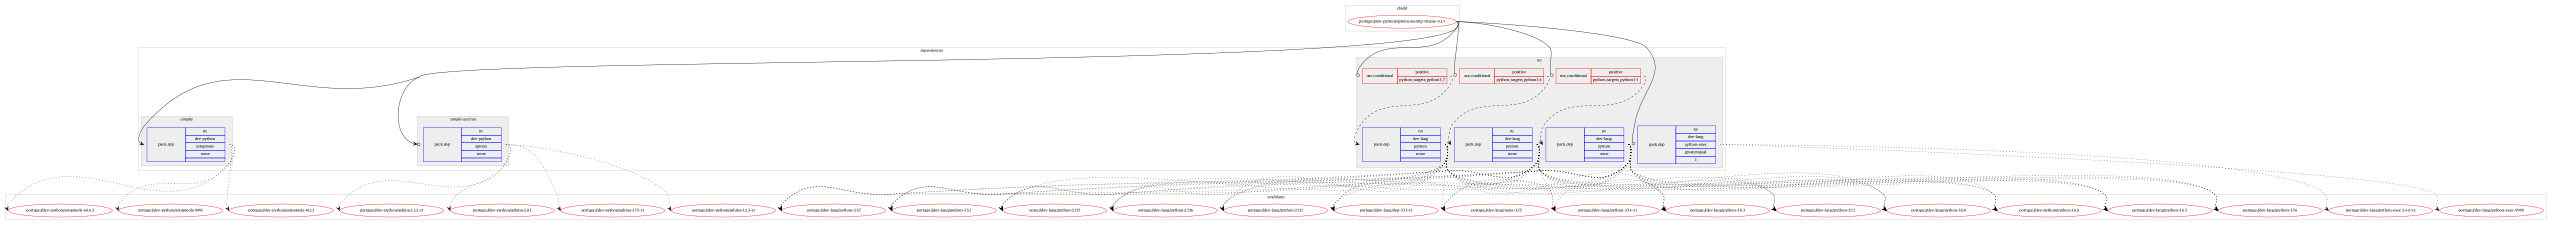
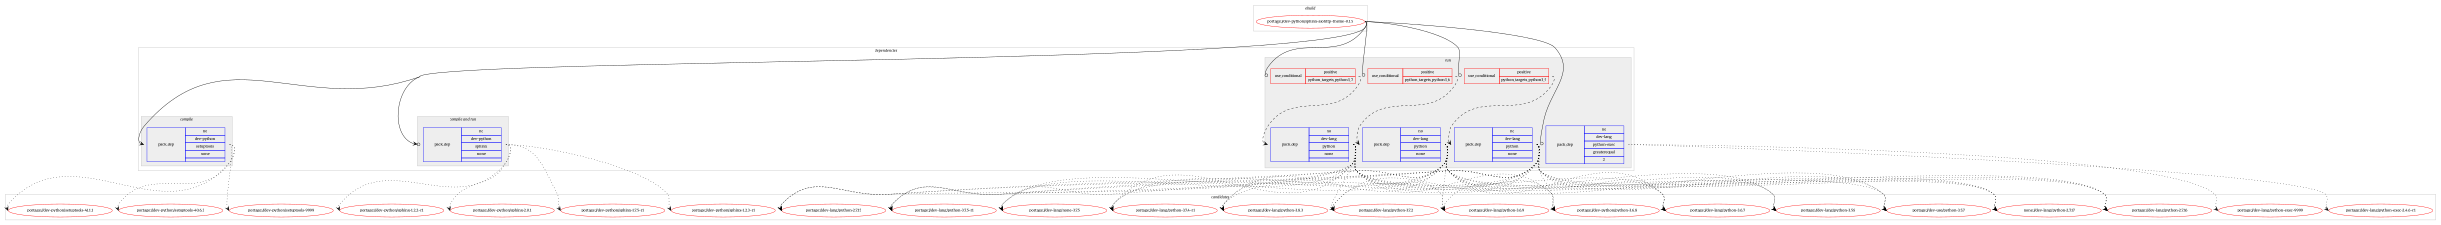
  digraph {
    compound=true
    concentrate=true
    fontname=Merriweather
    fontsize=10
    newrank=true
    rankdir=TB
    ranksep=1.5
    node [color=red fontname=Merriweather fontsize=10]
    edge [arrowhead=vee fontname=Merriweather headport=w style=dotted tailport=e weight=100]
    n1 [label="portage://dev-python/sphinx-aiohttp-theme-0.1.5" width=4]
    n2 [color=blue label=<<TABLE BORDER="0" CELLBORDER="1" CELLSPACING="0" CELLPADDING="4" WIDTH="220"><TR><TD ROWSPAN="6" CELLPADDING="30">pack_dep</TD></TR><TR><TD WIDTH="110">no</TD></TR><TR><TD>dev-python</TD></TR><TR><TD>setuptools</TD></TR><TR><TD>none</TD></TR><TR><TD></TD></TR></TABLE>> shape=none]
    n3 [color=blue label=<<TABLE BORDER="0" CELLBORDER="1" CELLSPACING="0" CELLPADDING="4" WIDTH="220"><TR><TD ROWSPAN="6" CELLPADDING="30">pack_dep</TD></TR><TR><TD WIDTH="110">no</TD></TR><TR><TD>dev-python</TD></TR><TR><TD>sphinx</TD></TR><TR><TD>none</TD></TR><TR><TD></TD></TR></TABLE>> shape=none]
    n4 [color=blue label=<<TABLE BORDER="0" CELLBORDER="1" CELLSPACING="0" CELLPADDING="4" WIDTH="220"><TR><TD ROWSPAN="6" CELLPADDING="30">pack_dep</TD></TR><TR><TD WIDTH="110">no</TD></TR><TR><TD>dev-lang</TD></TR><TR><TD>python</TD></TR><TR><TD>none</TD></TR><TR><TD></TD></TR></TABLE>> shape=none]
    n5 [label=<<TABLE BORDER="0" CELLBORDER="1" CELLSPACING="0" CELLPADDING="4"><TR><TD ROWSPAN="3" CELLPADDING="10">use_conditional</TD></TR><TR><TD>positive</TD></TR><TR><TD>python_targets_python3_5</TD></TR></TABLE>> shape=none]
    n6 [color=blue label=<<TABLE BORDER="0" CELLBORDER="1" CELLSPACING="0" CELLPADDING="4" WIDTH="220"><TR><TD ROWSPAN="6" CELLPADDING="30">pack_dep</TD></TR><TR><TD WIDTH="110">no</TD></TR><TR><TD>dev-lang</TD></TR><TR><TD>python</TD></TR><TR><TD>none</TD></TR><TR><TD></TD></TR></TABLE>> shape=none]
    n7 [label=<<TABLE BORDER="0" CELLBORDER="1" CELLSPACING="0" CELLPADDING="4"><TR><TD ROWSPAN="3" CELLPADDING="10">use_conditional</TD></TR><TR><TD>positive</TD></TR><TR><TD>python_targets_python3_6</TD></TR></TABLE>> shape=none]
    n8 [color=blue label=<<TABLE BORDER="0" CELLBORDER="1" CELLSPACING="0" CELLPADDING="4" WIDTH="220"><TR><TD ROWSPAN="6" CELLPADDING="30">pack_dep</TD></TR><TR><TD WIDTH="110">no</TD></TR><TR><TD>dev-lang</TD></TR><TR><TD>python</TD></TR><TR><TD>none</TD></TR><TR><TD></TD></TR></TABLE>> shape=none]
    n9 [label=<<TABLE BORDER="0" CELLBORDER="1" CELLSPACING="0" CELLPADDING="4"><TR><TD ROWSPAN="3" CELLPADDING="10">use_conditional</TD></TR><TR><TD>positive</TD></TR><TR><TD>python_targets_python3_7</TD></TR></TABLE>> shape=none]
    n10 [color=blue label=<<TABLE BORDER="0" CELLBORDER="1" CELLSPACING="0" CELLPADDING="4" WIDTH="220"><TR><TD ROWSPAN="6" CELLPADDING="30">pack_dep</TD></TR><TR><TD WIDTH="110">no</TD></TR><TR><TD>dev-lang</TD></TR><TR><TD>python-exec</TD></TR><TR><TD>greaterequal</TD></TR><TR><TD>2</TD></TR></TABLE>> shape=none]
    n11 [label="portage://dev-python/setuptools-40.6.3" width=4]
    n12 [label="portage://dev-python/setuptools-41.1.1" width=4]
    n13 [label="portage://dev-python/setuptools-9999" width=4]
    n14 [label="portage://dev-python/sphinx-1.2.2-r1" width=4]
    n15 [label="portage://dev-python/sphinx-1.2.3-r1" width=4]
    n16 [label="portage://dev-python/sphinx-1.7.5-r1" width=4]
    n17 [label="portage://dev-python/sphinx-2.0.1" width=4]
    n18 [label="portage://dev-lang/python-2.7.15" width=4]
    n19 [label="portage://dev-lang/python-2.7.16" width=4]
    n20 [label="none://dev-lang/python-2.7.17" width=4]
-   n21 [label="portage://dev-lang/python-3.5.5" width=4]
-   n22 [label="portage://dev-lang/python-3.5.7" width=4]
+   n22 [label="portage://dev-use/python-3.5.7" width=4]
    n23 [label="portage://dev-lang/python-3.5.9" width=4]
-   n24 [label="portage://dev-lang/python-3.6.5" width=4]
+   n24 [label="portage://dev-lang/python-3.6.7" width=4]
    n25 [label="portage://dev-python/python-3.6.8" width=4]
    n26 [label="portage://dev-lang/python-3.6.9" width=4]
    n27 [label="portage://dev-lang/python-3.7.2" width=4]
    n28 [label="portage://dev-lang/python-3.8.3" width=4]
    n29 [label="portage://dev-lang/python-3.7.4-r1" width=4]
    n30 [label="portage://dev-lang/none-3.7.5" width=4]
-   n31 [label="portage://dev-lang/dep-3.7.5-r1" width=4]
+   n31 [label="portage://dev-lang/python-3.7.5-r1" width=4]
    n32 [label="portage://dev-lang/python-exec-2.4.6-r1" width=4]
    n33 [label="portage://dev-lang/python-exec-9999" width=4]
    subgraph cluster_1 {
      color=gray
      label=<<i>ebuild</i>>
      rank=same
      n1
    }
    subgraph cluster_2 {
      color=gray
      label=<<i>dependencies</i>>
      subgraph cluster_3 {
        color=gray
        fillcolor="#eeeeee"
        label=<<i>compile</i>>
        style=filled
        subgraph sub_4 {
          color=gray
          fillcolor="#eeeeee"
          label=<<i>compile</i>>
          style=filled
          n2
        }
      }
      subgraph cluster_5 {
        color=gray
        fillcolor="#eeeeee"
        label=<<i>compile and run</i>>
        style=filled
        subgraph sub_6 {
          color=gray
          fillcolor="#eeeeee"
          label=<<i>compile and run</i>>
          style=filled
          n3
        }
      }
      subgraph cluster_7 {
        color=gray
        fillcolor="#eeeeee"
        label=<<i>run</i>>
        style=filled
        subgraph sub_8 {
          color=gray
          fillcolor="#eeeeee"
          label=<<i>run</i>>
          style=filled
          n5
          subgraph sub_9 {
            color=gray
            fillcolor="#eeeeee"
            label=<<i>run</i>>
            style=filled
            n4
          }
        }
        subgraph sub_10 {
          color=gray
          fillcolor="#eeeeee"
          label=<<i>run</i>>
          style=filled
          n7
          subgraph sub_11 {
            color=gray
            fillcolor="#eeeeee"
            label=<<i>run</i>>
            style=filled
            n6
          }
        }
        subgraph sub_12 {
          color=gray
          fillcolor="#eeeeee"
          label=<<i>run</i>>
          style=filled
          n9
          subgraph sub_13 {
            color=gray
            fillcolor="#eeeeee"
            label=<<i>run</i>>
            style=filled
            n8
          }
        }
        subgraph sub_14 {
          color=gray
          fillcolor="#eeeeee"
          label=<<i>run</i>>
          style=filled
          n10
        }
      }
    }
    subgraph cluster_15 {
      color=gray
      label=<<i>candidates</i>>
      rank=same
      subgraph sub_16 {
        color=black
        label=<<i>candidates</i>>
        nodesep=1
        rank=same
        n11
        n12
        n13
      }
      subgraph sub_17 {
        color=black
        label=<<i>candidates</i>>
        nodesep=1
        rank=same
        n14
        n15
        n16
        n17
      }
      subgraph sub_18 {
        color=black
        label=<<i>candidates</i>>
        nodesep=1
        rank=same
        n18
        n19
        n20
-       n21
        n22
        n23
        n24
        n25
        n26
        n27
        n28
        n29
        n30
        n31
      }
      subgraph sub_19 {
        color=black
        label=<<i>candidates</i>>
        nodesep=1
        rank=same
        n18
        n19
        n20
-       n21
        n22
        n23
        n24
        n25
        n26
        n27
        n28
        n29
        n30
        n31
      }
      subgraph sub_20 {
        color=black
        label=<<i>candidates</i>>
        nodesep=1
        rank=same
        n18
        n19
        n20
-       n21
        n22
        n23
        n24
        n25
        n26
        n27
        n28
        n29
        n30
        n31
      }
      subgraph sub_21 {
        color=black
        label=<<i>candidates</i>>
        nodesep=1
        rank=same
        n32
        n33
      }
    }
    n1 -> n2 [style=solid weight=20]
    n1 -> n3 [arrowhead=odotvee style=solid weight=20]
    n1 -> n5 [arrowhead=odot style=solid weight=20]
    n1 -> n7 [arrowhead=odot style=solid weight=20]
    n1 -> n9 [arrowhead=odot style=solid weight=20]
    n1 -> n10 [arrowhead=odot style=solid weight=20]
    n2 -> n11
    n2 -> n12
    n2 -> n13
    n3 -> n14
    n3 -> n15
    n3 -> n16
    n3 -> n17
    n4 -> n18
    n4 -> n19
    n4 -> n20
-   n4 -> n21
    n4 -> n22
    n4 -> n23
    n4 -> n24
    n4 -> n25
    n4 -> n26
    n4 -> n27
    n4 -> n28
    n4 -> n29
    n4 -> n30
    n4 -> n31
    n5 -> n4 [style=dashed weight=20]
    n6 -> n18
    n6 -> n19
    n6 -> n20
-   n6 -> n21
    n6 -> n22
    n6 -> n23
    n6 -> n24
    n6 -> n25
    n6 -> n26
    n6 -> n27
    n6 -> n28
    n6 -> n29
    n6 -> n30
    n6 -> n31
    n7 -> n6 [style=dashed weight=20]
    n8 -> n18
    n8 -> n19
    n8 -> n20
-   n8 -> n21
    n8 -> n22
    n8 -> n23
    n8 -> n24
    n8 -> n25
    n8 -> n26
    n8 -> n27
    n8 -> n28
    n8 -> n29
    n8 -> n30
    n8 -> n31
    n9 -> n8 [style=dashed weight=20]
    n10 -> n32
    n10 -> n33
  }
